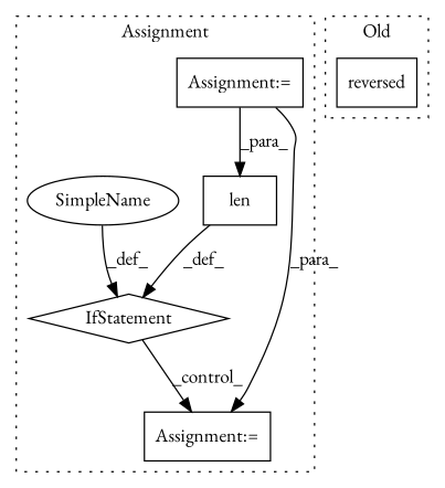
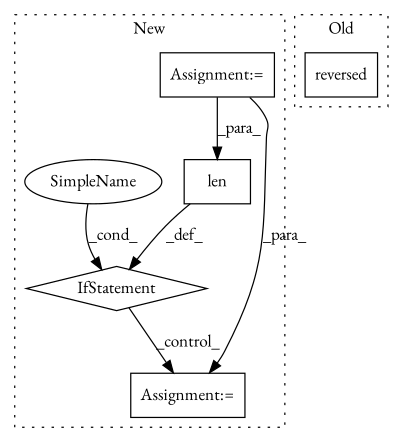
  digraph {
    fontname="EB Garamond"
    node [a=32 fontname="EB Garamond" shape=box]
    edge [fontname="EB Garamond"]
    n1 [l="4,1" label=len s="16801,16806"]
    n2 [a=25 l="4,2" label=IfStatement s="16815,16858" shape=diamond]
    n3 [a=7 l=43 label="Assignment:=" s=16732]
    n4 [a=7 l=1 label="Assignment:=" s=16932]
    n5 [a=42 label=SimpleName shape=ellipse]
    n6 [l="9,1" label=reversed s="16641,16659"]
    subgraph cluster_1 {
-     label=Assignment
+     label=New
      style=dotted
      n1
      n2
      n3
      n4
      n5
    }
    subgraph cluster_2 {
      label=Old
      style=dotted
      n6
    }
    n1 -> n2 [label=_def_]
    n2 -> n4 [label=_control_]
    n3 -> n1 [label=_para_]
    n3 -> n4 [label=_para_]
-   n5 -> n2 [label=_def_]
+   n5 -> n2 [label=_cond_]
  }
